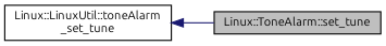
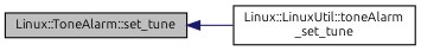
  digraph {
    rankdir=LR
    fontname=Ubuntu
    node [color=black fontname=Ubuntu fontsize=10 shape=record style=filled]
    n1 [fillcolor=grey75 fontcolor=black height=0.2 label="Linux::ToneAlarm::set_tune" width=0.4]
    n2 [fillcolor=white height=0.2 label="Linux::LinuxUtil::toneAlarm\l_set_tune" width=0.4]
-   n2 -> n1 [color=midnightblue dir=back fontname=Ubuntu fontsize=10 labelfontname=Helvetica labelfontsize=10 style=solid]
+   n1 -> n2 [color=midnightblue dir=back fontname=Ubuntu fontsize=10 labelfontname=Helvetica labelfontsize=10 style=solid]
  }
